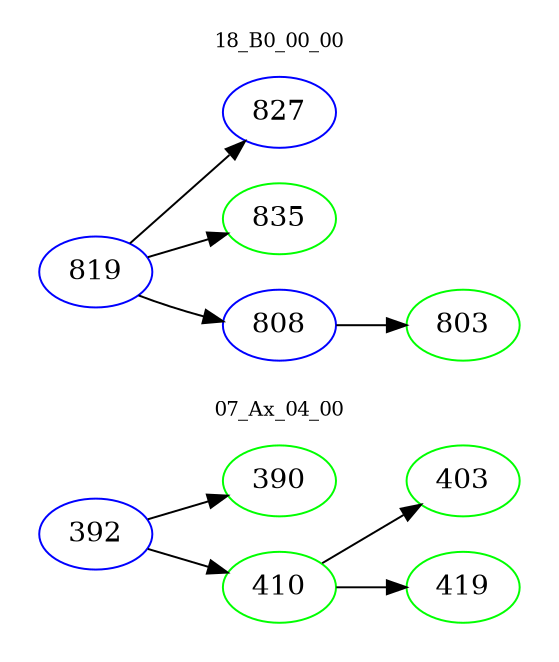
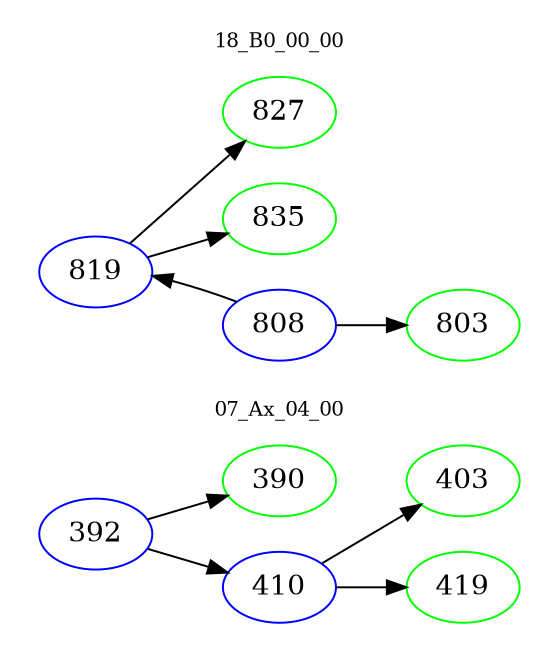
  digraph {
    rankdir=LR
    node [color=green]
    edge [color=black]
-   n1 [label=410]
+   n1 [color=blue label=410]
    n2 [color=blue label=392]
    n3 [label=419]
    n4 [label=403]
    n5 [label=390]
    n6 [color=blue label=819]
    n7 [color=blue label=808]
    n8 [label=835]
-   n9 [color=blue label=827]
+   n9 [label=827]
    n10 [label=803]
    subgraph cluster_1 {
      color=white
      fontsize=10
      label="07_Ax_04_00"
      n1
      n2
      n3
      n4
      n5
    }
    subgraph cluster_2 {
      color=white
      fontsize=10
      label="18_B0_00_00"
      n6
      n7
      n8
      n9
      n10
    }
    n1 -> n3
    n1 -> n4
    n2 -> n1
    n2 -> n5
-   n6 -> n7
+   n7 -> n6
    n6 -> n8
    n6 -> n9
    n7 -> n10
  }
